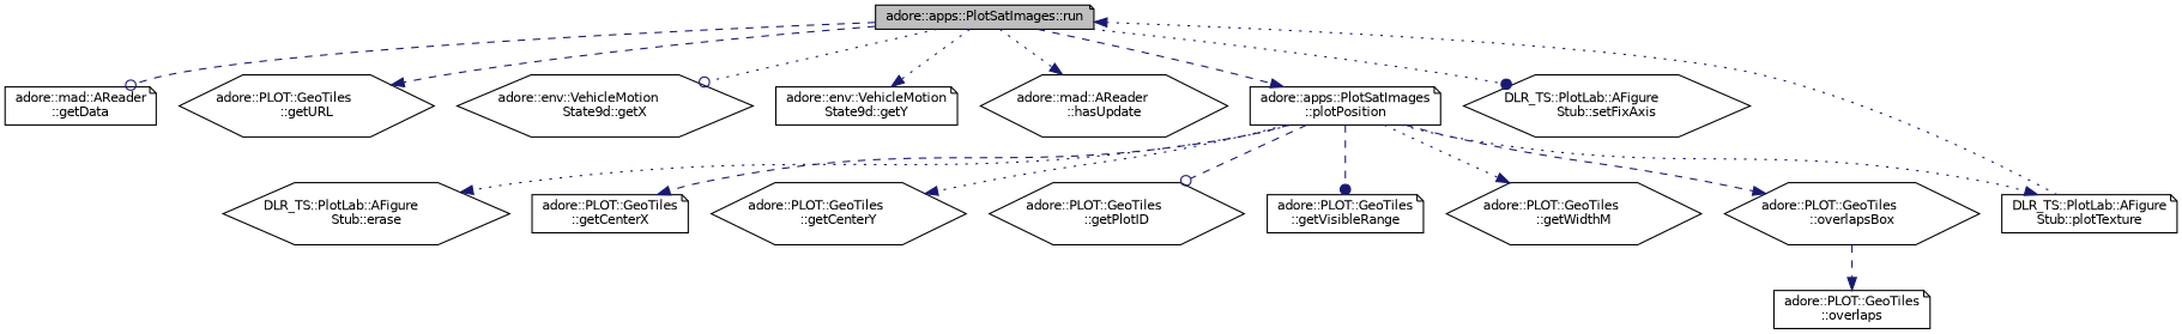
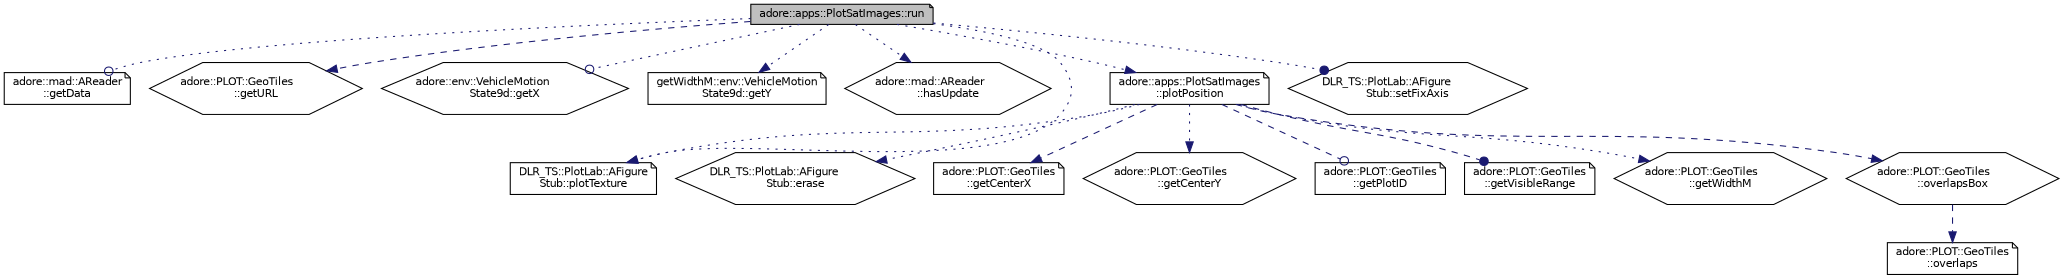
  digraph {
    rankdir=TB
    node [color=black fillcolor=white fontname=Helvetica fontsize=10 shape=hexagon style=filled]
    edge [arrowhead=normal color=midnightblue fontname=Helvetica fontsize=10 labelfontname=Helvetica labelfontsize=10 style=dotted]
    n1 [fillcolor=grey75 fontcolor=black height=0.2 label="adore::apps::PlotSatImages::run" shape=note width=0.4]
    n2 [height=0.2 label="adore::mad::AReader\l::getData" shape=note width=0.4]
    n3 [height=0.2 label="adore::PLOT::GeoTiles\l::getURL" width=0.4]
    n4 [height=0.2 label="adore::env::VehicleMotion\lState9d::getX" width=0.4]
-   n5 [height=0.2 label="adore::env::VehicleMotion\lState9d::getY" shape=note width=0.4]
+   n5 [height=0.2 label="getWidthM::env::VehicleMotion\lState9d::getY" shape=note width=0.4]
    n6 [height=0.2 label="adore::mad::AReader\l::hasUpdate" width=0.4]
    n7 [height=0.2 label="adore::apps::PlotSatImages\l::plotPosition" shape=note width=0.4]
    n8 [height=0.2 label="DLR_TS::PlotLab::AFigure\lStub::plotTexture" shape=note width=0.4]
    n9 [height=0.2 label="DLR_TS::PlotLab::AFigure\lStub::setFixAxis" width=0.4]
    n10 [height=0.2 label="DLR_TS::PlotLab::AFigure\lStub::erase" width=0.4]
    n11 [height=0.2 label="adore::PLOT::GeoTiles\l::getCenterX" shape=note width=0.4]
    n12 [height=0.2 label="adore::PLOT::GeoTiles\l::getCenterY" width=0.4]
-   n13 [height=0.2 label="adore::PLOT::GeoTiles\l::getPlotID" width=0.4]
+   n13 [height=0.2 label="adore::PLOT::GeoTiles\l::getPlotID" shape=note width=0.4]
    n14 [height=0.2 label="adore::PLOT::GeoTiles\l::getVisibleRange" shape=note width=0.4]
    n15 [height=0.2 label="adore::PLOT::GeoTiles\l::getWidthM" width=0.4]
    n16 [height=0.2 label="adore::PLOT::GeoTiles\l::overlapsBox" width=0.4]
    n17 [height=0.2 label="adore::PLOT::GeoTiles\l::overlaps" shape=note width=0.4]
-   n1 -> n2 [arrowhead=odot style=dashed]
+   n1 -> n2 [arrowhead=odot]
    n1 -> n3 [style=dashed]
    n1 -> n4 [arrowhead=odot]
    n1 -> n5
    n1 -> n6
-   n1 -> n7 [style=dashed]
-   n8 -> n1
+   n1 -> n7
+   n1 -> n8
    n1 -> n9 [arrowhead=dot]
    n7 -> n8
    n7 -> n10
    n7 -> n11 [style=dashed]
    n7 -> n12
    n7 -> n13 [arrowhead=odot style=dashed]
    n7 -> n14 [arrowhead=dot style=dashed]
    n7 -> n15
    n7 -> n16 [style=dashed]
    n16 -> n17 [style=dashed]
  }
